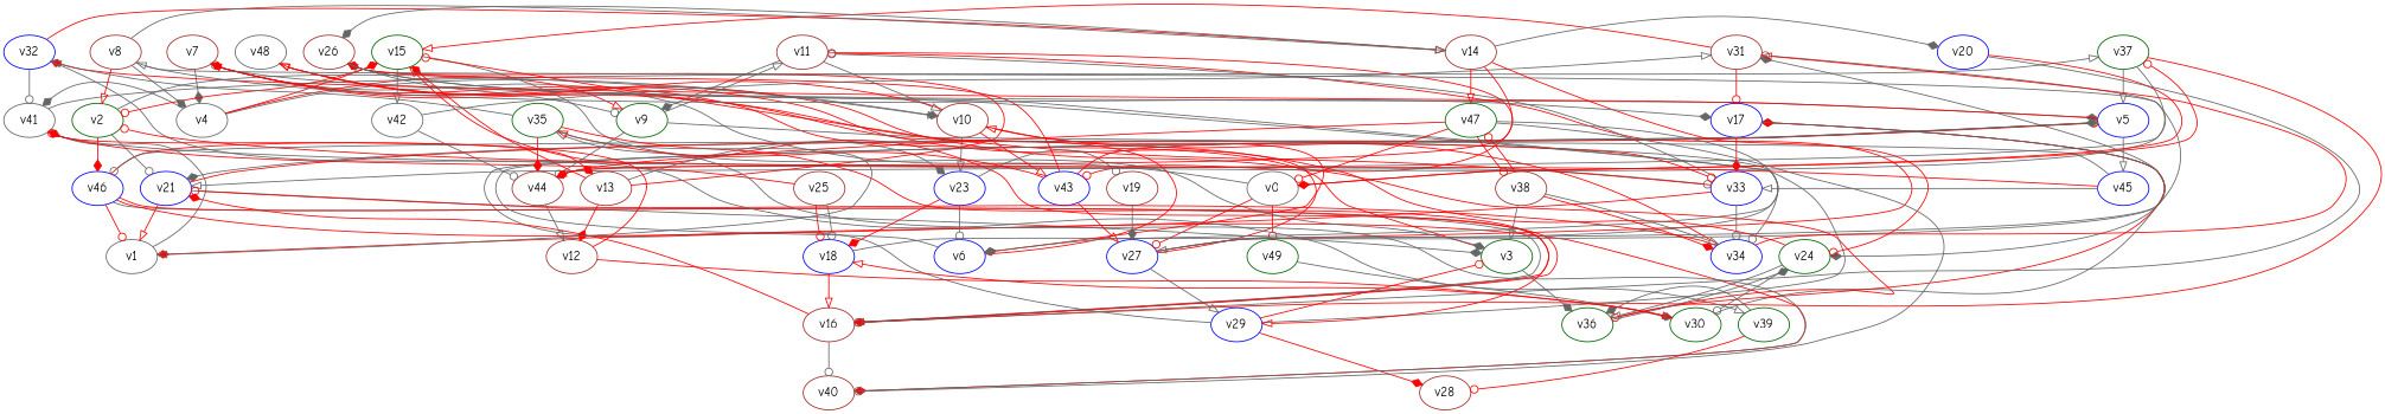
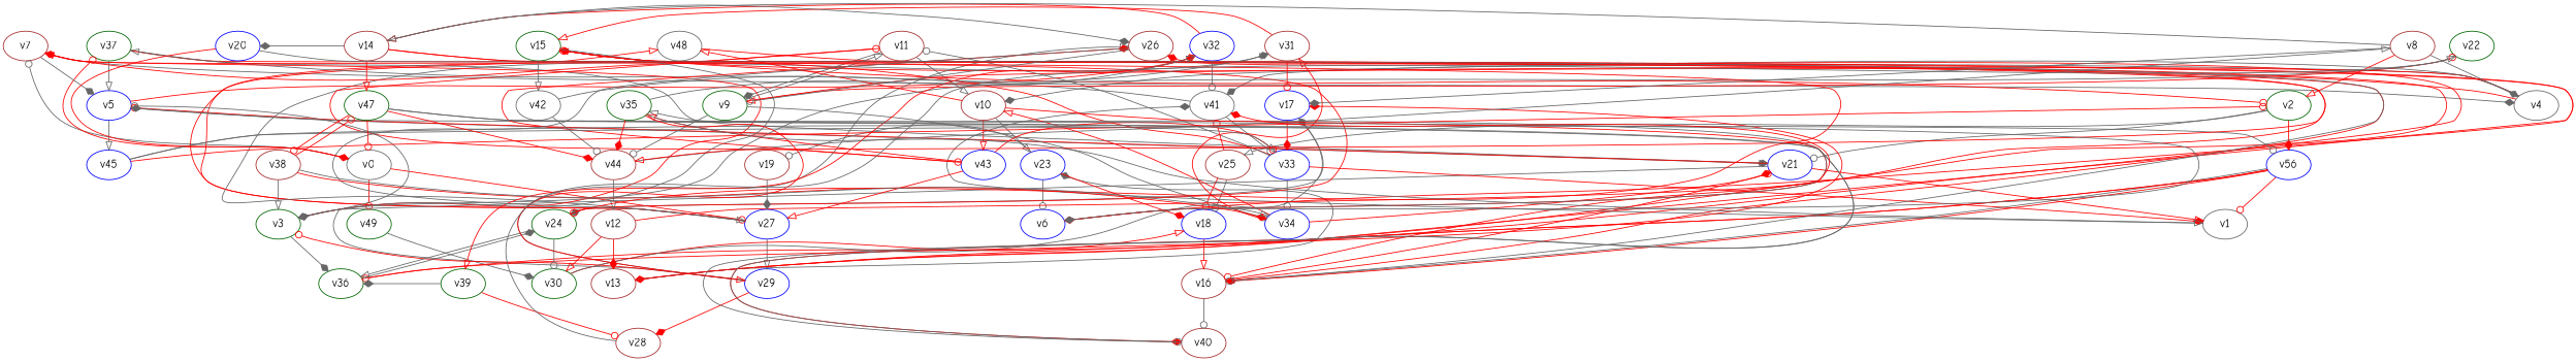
  digraph {
    fontname="Comic Neue"
    node [color=brown fontname="Comic Neue" player=0]
    edge [arrowhead=diamond color=gray40 fontname="Comic Neue"]
    v0 [color=gray40 player=1]
    v7
    v27 [color=blue]
    v37 [color=darkgreen]
    v49 [color=darkgreen]
    v4 [color=gray40]
    v5 [color=blue player=1]
    v11
    v48 [color=gray40 player=1]
    v31 [player=1]
    v29 [color=blue]
    v21 [color=blue]
    v16 [player=1]
    v30 [color=darkgreen]
    v1 [color=gray40 player=1]
    v41 [color=gray40]
    v33 [color=blue]
    v2 [color=darkgreen]
    v25
-   v46 [color=blue]
+   v46 [color=blue label=v56]
    v3 [color=darkgreen player=1]
    v18 [color=blue player=1]
    v13
    v40 [player=1]
    v36 [color=darkgreen player=1]
    v17 [color=blue]
    v24 [color=darkgreen]
    v9 [color=darkgreen player=1]
    v10
    v15 [color=darkgreen]
+   v22 [color=darkgreen player=1]
    v44
    v34 [color=blue]
    v6 [color=blue player=1]
    v23 [color=blue]
    v43 [color=blue player=1]
    v42 [color=gray40]
    v32 [color=blue]
    v45 [color=blue player=1]
    v14
    v39 [color=darkgreen]
    v8 [player=1]
    v26 [player=1]
    v20 [color=blue player=1]
    v47 [color=darkgreen player=1]
    v12
    v19 [player=1]
    v35 [color=darkgreen]
    v38 [player=1]
    v28
    v0 -> v7 [arrowhead=odot constraint="time >= 5"]
    v0 -> v27 [arrowhead=odot color=red constraint="time % 4 == 3"]
    v0 -> v37 [arrowhead=odot color=red constraint="time == 8"]
    v0 -> v49 [arrowhead=odot color=red]
    v7 -> v4 [constraint="time % 3 == 0"]
    v7 -> v5 [constraint="time >= 13"]
    v27 -> v11 [arrowhead=odot color=red constraint="time % 5 == 2"]
    v27 -> v48 [arrowhead=onormal color=red constraint="time % 6 == 3"]
    v27 -> v31 [constraint="time <= 11"]
    v27 -> v29 [arrowhead=onormal]
    v37 -> v5 [arrowhead=onormal]
    v37 -> v21 [arrowhead=onormal constraint="time <= 10"]
    v37 -> v16 [arrowhead=odot color=red constraint="time % 4 == 2"]
    v49 -> v30 [constraint="time % 3 == 1"]
    v4 -> v41 [constraint="time % 3 == 0"]
    v4 -> v9 [arrowhead=onormal color=red constraint="time == 13"]
    v4 -> v10 [constraint="time == 0"]
    v4 -> v15 [color=red constraint="time % 2 == 1"]
    v5 -> v21 [constraint="time <= 24"]
    v5 -> v32 [color=red constraint="time % 6 == 2"]
    v5 -> v45 [arrowhead=onormal]
    v11 -> v9
    v11 -> v10 [arrowhead=onormal]
    v11 -> v43 [arrowhead=odot color=red constraint="time >= 7"]
    v48 -> v36 [arrowhead=odot color=red constraint="time % 2 == 1"]
    v31 -> v17 [arrowhead=odot color=red]
    v31 -> v15 [arrowhead=onormal color=red constraint="time % 5 == 1"]
    v29 -> v5 [arrowhead=odot constraint="time <= 8"]
    v29 -> v3 [arrowhead=odot color=red constraint="time % 3 == 2"]
    v29 -> v26 [arrowhead=onormal constraint="time % 2 == 0"]
    v29 -> v28 [color=red]
    v21 -> v5 [arrowhead=odot color=red constraint="time == 16"]
    v21 -> v1 [arrowhead=onormal color=red]
    v21 -> v3 [constraint="time >= 14"]
    v16 -> v21 [color=red constraint="time % 3 == 0"]
    v16 -> v40 [arrowhead=odot]
    v16 -> v15 [arrowhead=onormal color=red constraint="time == 20"]
    v30 -> v18 [arrowhead=onormal color=red constraint="time == 2"]
    v30 -> v17 [constraint="time >= 7"]
    v1 -> v41 [constraint="time % 2 == 0"]
    v41 -> v37 [arrowhead=onormal constraint="time <= 11"]
    v41 -> v33 [arrowhead=odot constraint="time <= 25"]
    v33 -> v7 [arrowhead=onormal color=red constraint="time <= 21"]
    v33 -> v11 [arrowhead=odot constraint="time % 3 == 0"]
    v33 -> v1 [color=red constraint="time >= 11"]
    v33 -> v34 [arrowhead=odot]
    v2 -> v21 [arrowhead=odot constraint="time == 7"]
-   v2 -> v10 [arrowhead=onormal constraint="time % 4 == 1"]
+   v2 -> v25 [arrowhead=onormal constraint="time % 4 == 1"]
    v2 -> v46 [color=red]
    v25 -> v41 [arrowhead=odot color=red constraint="time % 3 == 0"]
    v25 -> v18 [arrowhead=odot color=red]
    v25 -> v18 [arrowhead=odot constraint="time == 17"]
    v46 -> v16 [arrowhead=onormal constraint="time % 4 == 1"]
    v46 -> v16 [color=red constraint="(time >= 9) && (time <= 22)"]
    v46 -> v1 [arrowhead=odot color=red]
    v46 -> v13 [color=red constraint="time == 9"]
    v46 -> v40 [color=red constraint="time % 4 == 3"]
    v3 -> v7 [color=red constraint="time <= 13"]
    v3 -> v36
-   v18 -> v31 [arrowhead=odot constraint="time == 8"]
    v18 -> v16 [arrowhead=onormal color=red]
    v13 -> v15 [color=red constraint="time == 19"]
    v13 -> v23 [constraint="time == 13"]
    v13 -> v26 [color=red constraint="time <= 8"]
-   v13 -> v12 [color=red]
+   v12 -> v13 [color=red]
    v40 -> v35 [arrowhead=onormal constraint="time <= 23"]
    v36 -> v17 [color=red constraint="time >= 9"]
    v36 -> v24 [constraint="time >= 9"]
    v17 -> v33 [color=red]
    v17 -> v24 [constraint="time == 7"]
    v24 -> v7 [arrowhead=onormal color=red constraint="time <= 9"]
    v24 -> v30 [arrowhead=odot]
    v24 -> v36 [arrowhead=onormal]
    v9 -> v11 [arrowhead=onormal constraint="time >= 5"]
+   v9 -> v22 [arrowhead=odot color=red constraint="time == 3"]
    v9 -> v44 [arrowhead=odot]
    v9 -> v34 [arrowhead=odot constraint="time % 6 == 4"]
    v10 -> v48 [arrowhead=onormal color=red constraint="time >= 11"]
    v10 -> v6 [color=red constraint="time == 14"]
    v10 -> v23 [arrowhead=onormal]
    v10 -> v43 [arrowhead=onormal color=red]
    v15 -> v2 [arrowhead=odot color=red constraint="time == 8"]
    v15 -> v3 [constraint="time % 6 == 4"]
    v15 -> v42 [arrowhead=onormal]
+   v22 -> v3 [constraint="time >= 9"]
    v44 -> v8 [arrowhead=onormal constraint="time <= 12"]
    v44 -> v12 [arrowhead=onormal]
    v34 -> v31 [arrowhead=onormal color=red constraint="time == 17"]
    v34 -> v21 [arrowhead=odot color=red constraint="time == 13"]
    v34 -> v10 [arrowhead=onormal color=red constraint="time % 2 == 1"]
    v6 -> v5 [constraint="time >= 4"]
    v6 -> v15 [arrowhead=odot color=red constraint="time >= 12"]
    v23 -> v18 [color=red]
    v23 -> v6 [arrowhead=odot]
    v23 -> v19 [arrowhead=odot constraint="time >= 13"]
    v43 -> v27 [arrowhead=onormal color=red]
    v43 -> v33 [arrowhead=odot color=red constraint="time <= 23"]
    v43 -> v26 [color=red constraint="time % 2 == 1"]
    v43 -> v35 [arrowhead=onormal color=red constraint="time == 4"]
    v42 -> v31 [arrowhead=onormal constraint="(time % 2 == 1) || (time % 5 == 2)"]
    v42 -> v44 [arrowhead=odot]
    v32 -> v41 [arrowhead=odot]
    v32 -> v14 [arrowhead=onormal color=red constraint="time == 4"]
-   v32 -> v39 [arrowhead=onormal constraint="time >= 6"]
+   v32 -> v39 [arrowhead=onormal color=red constraint="time >= 6"]
    v45 -> v33 [arrowhead=onormal constraint="time >= 15"]
    v45 -> v2 [arrowhead=odot color=red constraint="time % 2 == 1"]
    v45 -> v46 [arrowhead=odot constraint="time == 13"]
    v14 -> v24 [arrowhead=odot color=red constraint="time % 4 == 3"]
    v14 -> v44 [arrowhead=onormal color=red constraint="time >= 5"]
    v14 -> v26 [constraint="time <= 11"]
    v14 -> v20 [constraint="time == 1"]
    v14 -> v47 [arrowhead=onormal color=red]
    v39 -> v36 [constraint="(time % 3 == 1) || (time % 3 == 2)"]
    v39 -> v28 [arrowhead=odot color=red]
    v8 -> v4
    v8 -> v2 [arrowhead=onormal color=red]
    v8 -> v17 [constraint="(time >= 4) && (time <= 16)"]
    v8 -> v14 [arrowhead=onormal constraint="time % 2 == 0"]
    v26 -> v27 [arrowhead=onormal constraint="time >= 8"]
    v26 -> v9 [arrowhead=odot constraint="time >= 9"]
    v20 -> v0 [color=red constraint="time == 5"]
    v20 -> v16 [arrowhead=odot constraint="time % 2 == 0"]
    v47 -> v0 [arrowhead=odot color=red]
    v47 -> v40 [arrowhead=odot constraint="time == 19"]
    v47 -> v44 [color=red constraint="time % 2 == 1"]
    v47 -> v6 [constraint="(time >= 5) && (time <= 18)"]
    v47 -> v38 [arrowhead=odot color=red]
    v12 -> v30 [arrowhead=onormal color=red constraint="(time % 4 == 1) || (time % 3 == 2)"]
    v12 -> v41 [color=red constraint="time >= 14"]
    v19 -> v27
    v35 -> v29 [arrowhead=onormal color=red constraint="time % 2 == 0"]
    v35 -> v1 [arrowhead=onormal constraint="time % 2 == 0"]
    v35 -> v44 [color=red]
    v35 -> v32 [arrowhead=onormal constraint="time % 3 == 0"]
    v38 -> v3 [arrowhead=onormal]
    v38 -> v34 [color=red constraint="time >= 13"]
    v38 -> v34 [arrowhead=onormal constraint="time % 3 == 1"]
    v38 -> v47 [arrowhead=odot color=red constraint="time == 2"]
+   v28 -> v22 [arrowhead=onormal constraint="time == 7"]
  }
